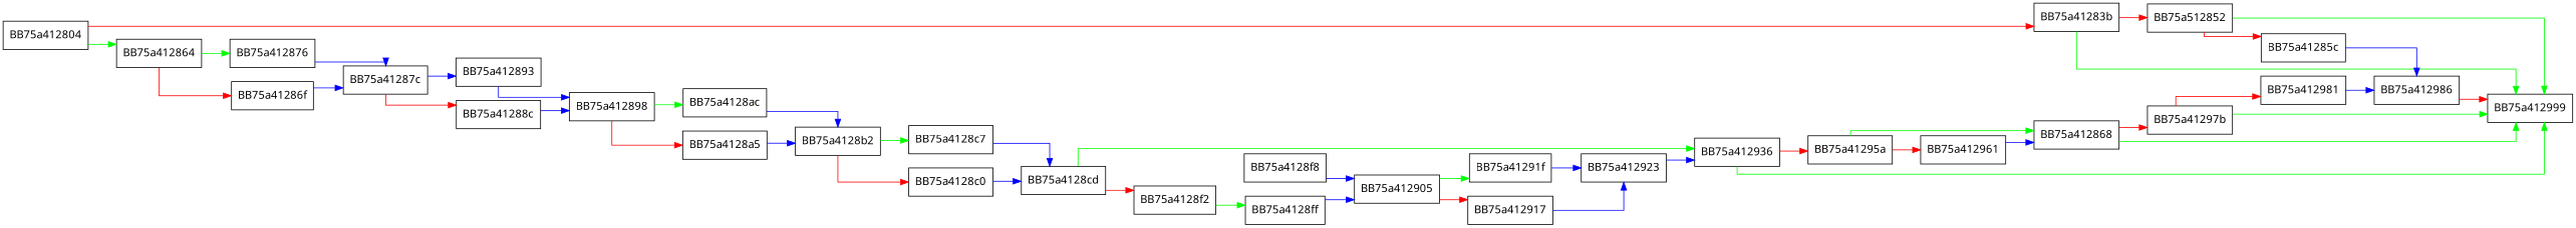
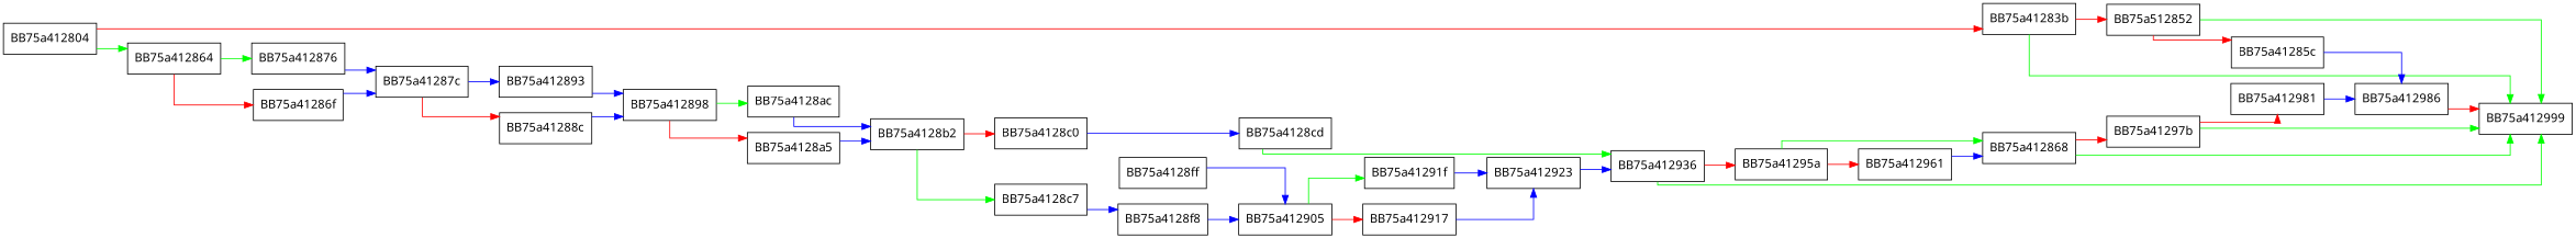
  digraph {
    fontname="Noto Sans"
    rankdir=LR
    splines=ortho
    node [fontname="Noto Sans" shape=box]
    edge [color=blue fontname="Noto Sans"]
    BB75a412804
    BB75a412864
    BB75a41283b
    BB75a412876
    BB75a41286f
    BB75a412999
    n7 [label=BB75a512852]
    BB75a41287c
    BB75a41285c
    BB75a412986
    BB75a412893
    BB75a41288c
    BB75a412898
    BB75a4128ac
    BB75a4128a5
    BB75a4128b2
    BB75a4128c7
    BB75a4128c0
    BB75a4128cd
    BB75a412936
-   BB75a4128f2
    BB75a41295a
    BB75a4128ff
    n24 [label=BB75a412868]
    BB75a412961
    BB75a412905
    BB75a4128f8
    BB75a41291f
    BB75a412917
    BB75a412923
    BB75a41297b
    BB75a412981
    BB75a412804 -> BB75a412864 [color=green]
    BB75a412804 -> BB75a41283b [color=red]
    BB75a412864 -> BB75a412876 [color=green]
    BB75a412864 -> BB75a41286f [color=red]
    BB75a41283b -> BB75a412999 [color=green]
    BB75a41283b -> n7 [color=red]
    BB75a412876 -> BB75a41287c
    BB75a41286f -> BB75a41287c
    n7 -> BB75a412999 [color=green]
    n7 -> BB75a41285c [color=red]
    BB75a41287c -> BB75a412893
    BB75a41287c -> BB75a41288c [color=red]
    BB75a41285c -> BB75a412986
    BB75a412986 -> BB75a412999 [color=red]
    BB75a412893 -> BB75a412898
    BB75a41288c -> BB75a412898
    BB75a412898 -> BB75a4128ac [color=green]
    BB75a412898 -> BB75a4128a5 [color=red]
    BB75a4128ac -> BB75a4128b2
    BB75a4128a5 -> BB75a4128b2
    BB75a4128b2 -> BB75a4128c7 [color=green]
    BB75a4128b2 -> BB75a4128c0 [color=red]
-   BB75a4128c7 -> BB75a4128cd
+   BB75a4128c7 -> BB75a4128f8
    BB75a4128c0 -> BB75a4128cd
    BB75a4128cd -> BB75a412936 [color=green]
-   BB75a4128cd -> BB75a4128f2 [color=red]
    BB75a412936 -> BB75a412999 [color=green]
    BB75a412936 -> BB75a41295a [color=red]
-   BB75a4128f2 -> BB75a4128ff [color=green]
    BB75a41295a -> n24 [color=green]
    BB75a41295a -> BB75a412961 [color=red]
    BB75a4128ff -> BB75a412905
    n24 -> BB75a412999 [color=green]
    n24 -> BB75a41297b [color=red]
    BB75a412961 -> n24
    BB75a412905 -> BB75a41291f [color=green]
    BB75a412905 -> BB75a412917 [color=red]
    BB75a4128f8 -> BB75a412905
    BB75a41291f -> BB75a412923
    BB75a412917 -> BB75a412923
    BB75a412923 -> BB75a412936
    BB75a41297b -> BB75a412999 [color=green]
    BB75a41297b -> BB75a412981 [color=red]
    BB75a412981 -> BB75a412986
  }
